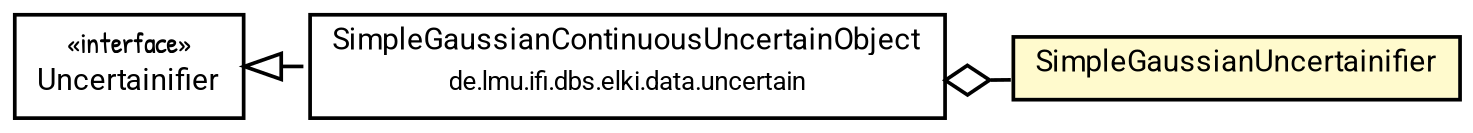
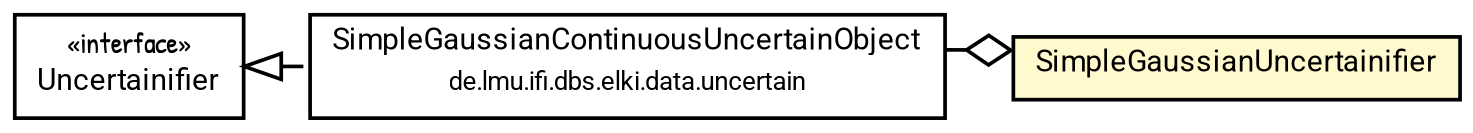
  digraph {
    fontname="Patrick Hand"
    nodesep=0.15
    rankdir=LR
    ranksep=0.25
    node [fontcolor=black fontname="Patrick Hand" fontsize=8 margin=0 shape=plaintext]
    edge [color=black dir=back fontname="Patrick Hand" fontsize=7 labelfontname=Roboto labelfontsize=7]
    n1 [height=0 label=<<table title="de.lmu.ifi.dbs.elki.data.uncertain.SimpleGaussianContinuousUncertainObject" border="0" cellborder="1" cellspacing="0" cellpadding="2" href="../SimpleGaussianContinuousUncertainObject.html" target="_parent"> 		<tr><td><table border="0" cellspacing="0" cellpadding="1"> 		<tr><td align="center" balign="center"> <font face="Roboto">SimpleGaussianContinuousUncertainObject</font> </td></tr> 		<tr><td align="center" balign="center"> <font face="Roboto" point-size="7.0">de.lmu.ifi.dbs.elki.data.uncertain</font> </td></tr> 		</table></td></tr> 		</table>> width=0]
    n2 [height=0 label=<<table title="de.lmu.ifi.dbs.elki.data.uncertain.uncertainifier.Uncertainifier" border="0" cellborder="1" cellspacing="0" cellpadding="2" href="Uncertainifier.html" target="_parent"> 		<tr><td><table border="0" cellspacing="0" cellpadding="1"> 		<tr><td align="center" balign="center"> &#171;interface&#187; </td></tr> 		<tr><td align="center" balign="center"> <font face="Roboto">Uncertainifier</font> </td></tr> 		</table></td></tr> 		</table>> width=0]
    n3 [height=0 label=<<table title="de.lmu.ifi.dbs.elki.data.uncertain.uncertainifier.SimpleGaussianUncertainifier" border="0" cellborder="1" cellspacing="0" cellpadding="2" bgcolor="lemonChiffon" href="SimpleGaussianUncertainifier.html" target="_parent"> 		<tr><td><table border="0" cellspacing="0" cellpadding="1"> 		<tr><td align="center" balign="center"> <font face="Roboto">SimpleGaussianUncertainifier</font> </td></tr> 		</table></td></tr> 		</table>> width=0]
    n2 -> n1 [arrowtail=empty style=dashed weight=9]
-   n1 -> n3 [arrowhead=none arrowtail=ediamond weight=4]
+   n3 -> n1 [arrowhead=none arrowtail=ediamond weight=4]
  }
